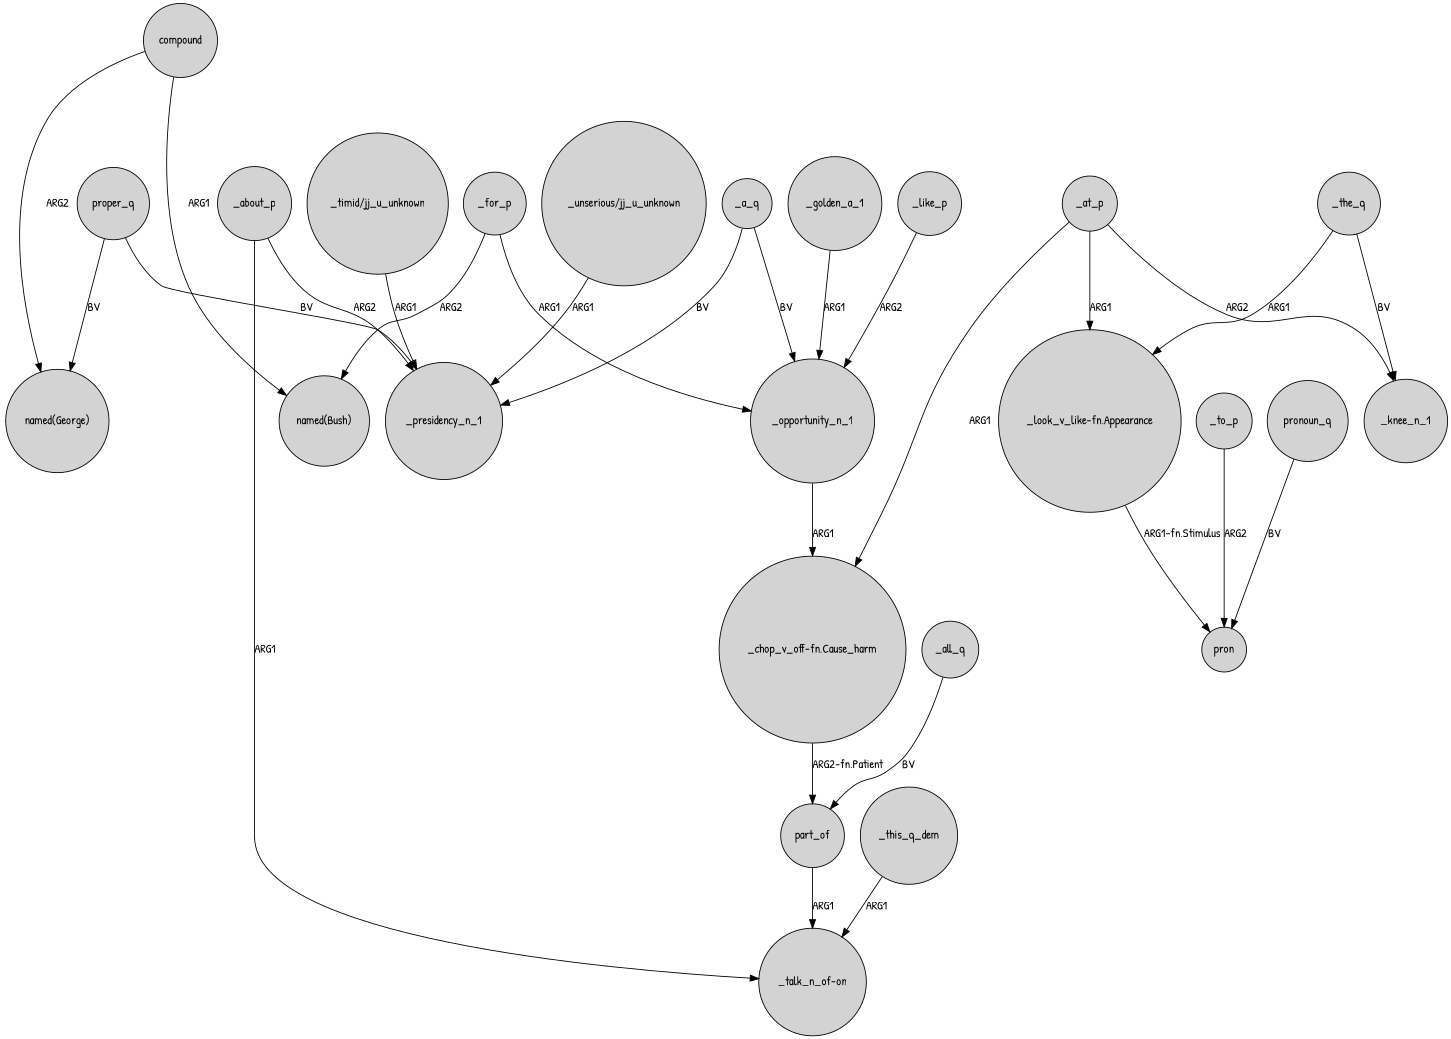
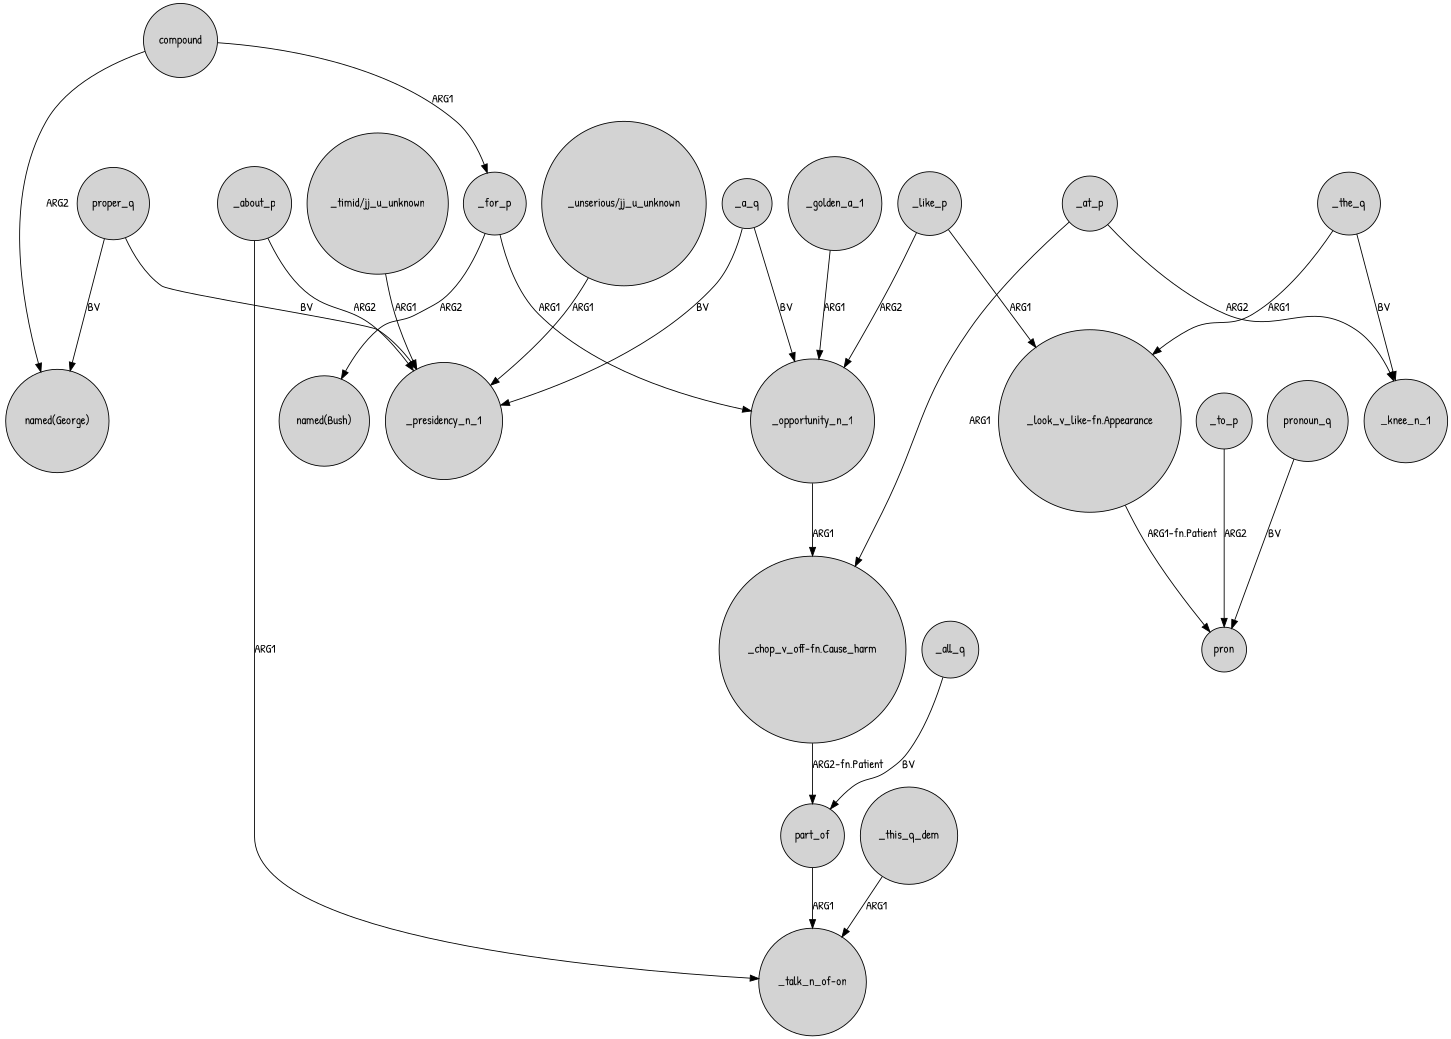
  digraph {
    fontname="Patrick Hand"
    node [fontname="Patrick Hand" shape=circle style=filled]
    edge [fontname="Patrick Hand"]
    _for_p
    "named(Bush)"
    _opportunity_n_1
    "_chop_v_off-fn.Cause_harm"
    "_look_v_like-fn.Appearance"
    pron
    _to_p
    _like_p
    part_of
    _all_q
    "_talk_n_of-on"
    "_timid/jj_u_unknown"
    _presidency_n_1
    _about_p
    _at_p
    _knee_n_1
    _a_q
    compound
    "named(George)"
    _the_q
    _golden_a_1
    pronoun_q
    proper_q
    "_unserious/jj_u_unknown"
    _this_q_dem
    _for_p -> "named(Bush)" [label=ARG2]
    _for_p -> _opportunity_n_1 [label=ARG1]
    _opportunity_n_1 -> "_chop_v_off-fn.Cause_harm" [label=ARG1]
    "_chop_v_off-fn.Cause_harm" -> part_of [label="ARG2-fn.Patient"]
-   "_look_v_like-fn.Appearance" -> pron [label="ARG1-fn.Stimulus"]
+   "_look_v_like-fn.Appearance" -> pron [label="ARG1-fn.Patient"]
    _to_p -> pron [label=ARG2]
    _like_p -> _opportunity_n_1 [label=ARG2]
-   _at_p -> "_look_v_like-fn.Appearance" [label=ARG1]
+   _like_p -> "_look_v_like-fn.Appearance" [label=ARG1]
    part_of -> "_talk_n_of-on" [label=ARG1]
    _all_q -> part_of [label=BV]
    "_timid/jj_u_unknown" -> _presidency_n_1 [label=ARG1]
    _about_p -> "_talk_n_of-on" [label=ARG1]
    _about_p -> _presidency_n_1 [label=ARG2]
    _at_p -> "_chop_v_off-fn.Cause_harm" [label=ARG1]
    _at_p -> _knee_n_1 [label=ARG2]
    _a_q -> _opportunity_n_1 [label=BV]
    _a_q -> _presidency_n_1 [label=BV]
-   compound -> "named(Bush)" [label=ARG1]
+   compound -> _for_p [label=ARG1]
    compound -> "named(George)" [label=ARG2]
    _the_q -> "_look_v_like-fn.Appearance" [label=ARG1]
    _the_q -> _knee_n_1 [label=BV]
    _golden_a_1 -> _opportunity_n_1 [label=ARG1]
    pronoun_q -> pron [label=BV]
    proper_q -> _presidency_n_1 [label=BV]
    proper_q -> "named(George)" [label=BV]
    "_unserious/jj_u_unknown" -> _presidency_n_1 [label=ARG1]
    _this_q_dem -> "_talk_n_of-on" [label=ARG1]
  }
